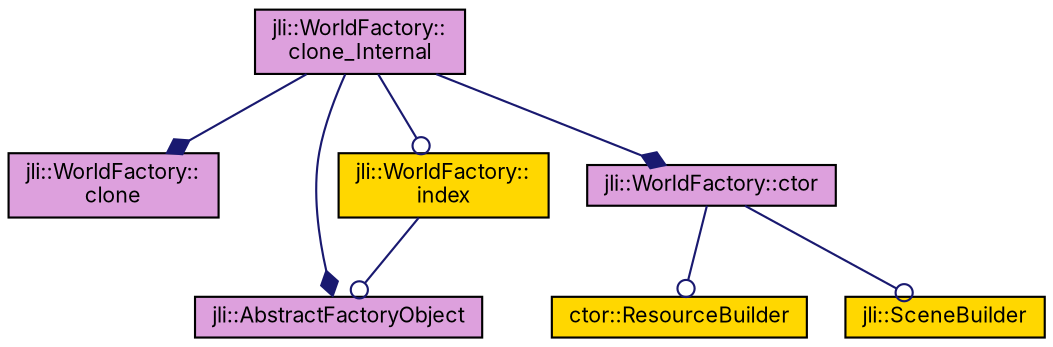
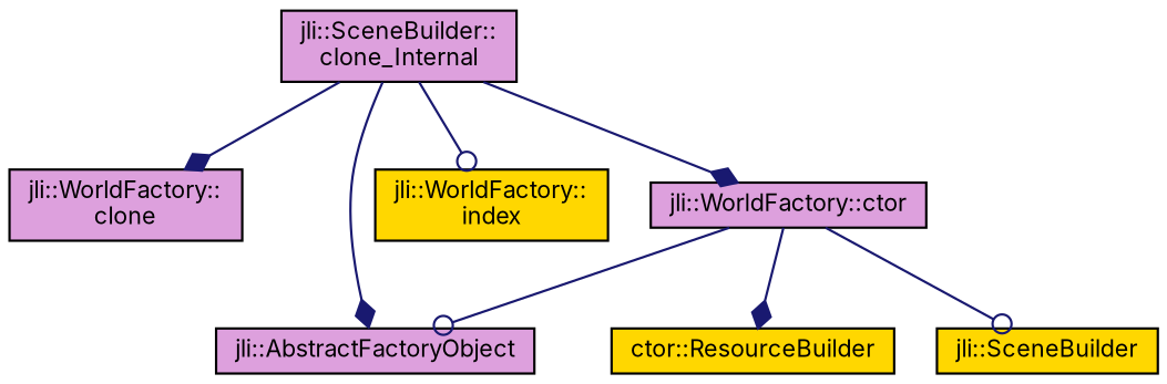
  digraph {
    fontname=Inter
    rankdir=TB
    node [color=black fillcolor=plum fontname=Inter fontsize=10 shape=record style=filled]
    edge [arrowhead=diamond color=midnightblue fontname=Inter fontsize=10 labelfontname=Helvetica labelfontsize=10 style=solid]
    n1 [fontcolor=black height=0.2 label="jli::WorldFactory::\lclone" width=0.4]
-   n2 [height=0.2 label="jli::WorldFactory::\lclone_Internal" width=0.4]
+   n2 [height=0.2 label="jli::SceneBuilder::\lclone_Internal" width=0.4]
    n3 [height=0.2 label="jli::AbstractFactoryObject" width=0.4]
    n4 [fillcolor=gold height=0.2 label="jli::WorldFactory::\lindex" width=0.4]
    n5 [height=0.2 label="jli::WorldFactory::ctor" width=0.4]
    n6 [fillcolor=gold height=0.2 label="ctor::ResourceBuilder" width=0.4]
    n7 [fillcolor=gold height=0.2 label="jli::SceneBuilder" width=0.4]
    n2 -> n1
    n2 -> n3
    n2 -> n4 [arrowhead=odot]
    n2 -> n5
-   n4 -> n3 [arrowhead=odot]
-   n5 -> n6 [arrowhead=odot]
+   n5 -> n3 [arrowhead=odot]
+   n5 -> n6
    n5 -> n7 [arrowhead=odot]
  }
